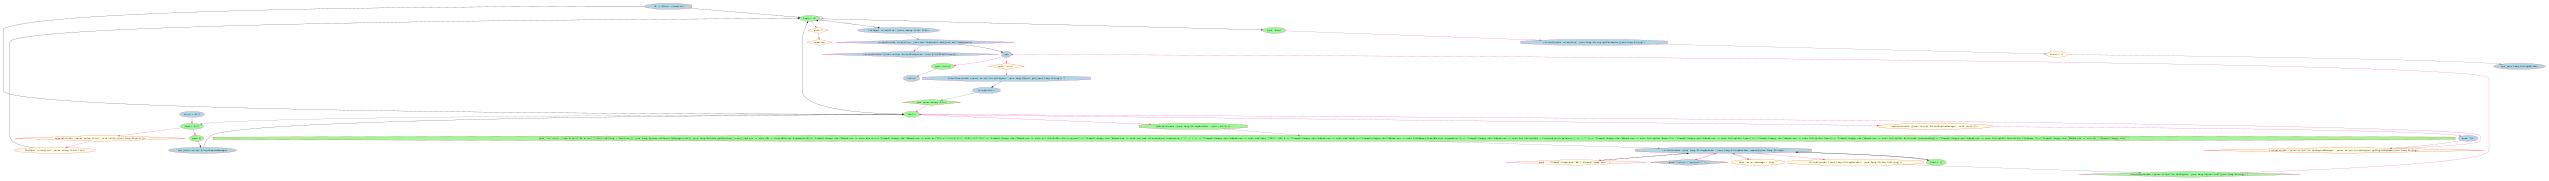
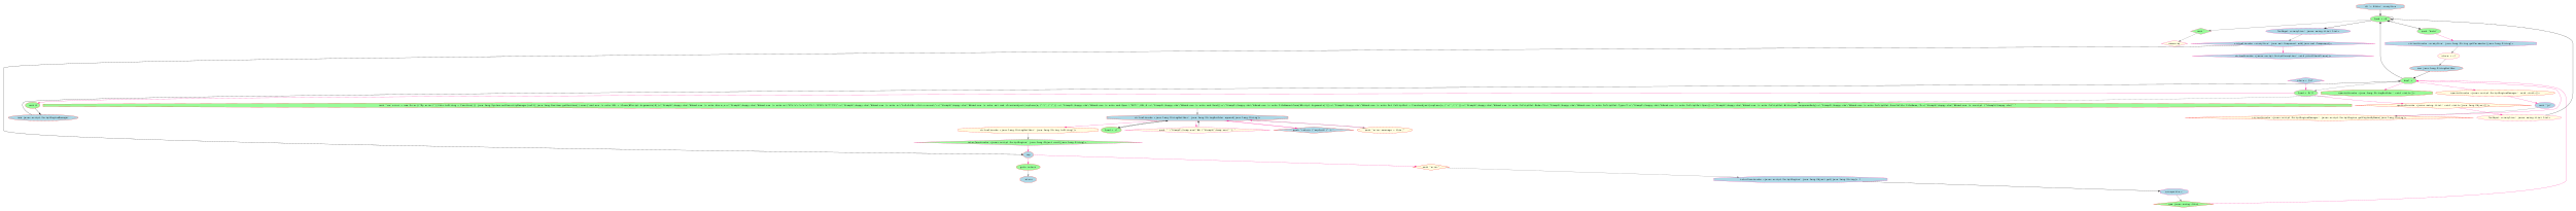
  digraph {
    fontname="Roboto Mono"
    node [color=red fillcolor=lightblue fontname="Roboto Mono" shape=ellipse style=filled]
    edge [color=deeppink fontname="Roboto Mono"]
    "r0 := @this: crazylive" [shape=octagon]
    "load.r r0" [color=deeppink fillcolor=palegreen]
-   "push 1" [color=deeppink fillcolor=lightyellow shape=diamond]
+   "push 1" [color=deeppink fillcolor=palegreen shape=diamond]
    "push \"data\"" [color=deeppink fillcolor=palegreen]
    "fieldget <crazylive: javax.swing.JList list>" [color=deeppink]
    newarray [color=deeppink fillcolor=lightyellow shape=diamond]
    "virtualinvoke <crazylive: java.lang.String getParameter(java.lang.String)>" [color=deeppink shape=octagon]
    "virtualinvoke <crazylive: java.awt.Component add(java.awt.Component)>" [color=deeppink shape=diamond]
    "load.r $r11" [color=deeppink fillcolor=palegreen]
-   "store.r $r11" [color=deeppink]
+   "store.r $r11" [color=deeppink shape=diamond]
    "push 0" [fillcolor=palegreen]
    "specialinvoke <javax.swing.JList: void <init>(java.lang.Object[])>" [fillcolor=lightyellow shape=diamond]
    "new javax.script.ScriptEngineManager"
    "fieldput <crazylive: javax.swing.JList list>" [color=deeppink fillcolor=lightyellow]
    "dup1.r" [color=deeppink fillcolor=palegreen shape=octagon]
    "specialinvoke <javax.script.ScriptEngineManager: void <init>()>" [fillcolor=lightyellow]
    "specialinvoke <java.lang.StringBuilder: void <init>()>" [fillcolor=palegreen shape=octagon]
    "push \"js\"" [color=deeppink]
    "push \"var error = new Error(\\\"My error\\\");this.toString = function(){ java.lang.System.setSecurityManager(null);java.lang.Runtime.getRuntime().exec(\'cmd.exe /c echo URL = LCase(WScript.Arguments(0))>\\\"%temp%\\\\happy.vbs\\\"&&cmd.exe /c echo dim m,s>>\\\"%temp%\\\\happy.vbs\\\"&&cmd.exe /c echo m=\\\"M^i^c^r^o^s^o^f^t^.^X^M^L^H^T^T^P\\\">>\\\"%temp%\\\\happy.vbs\\\"&&cmd.exe /c echo s=\\\"A=D=O=DB=.=S=t=r=e=a=m\\\">>\\\"%temp%\\\\happy.vbs\\\"&&cmd.exe /c echo set cmd =Createobject(replace(m,\\\"^\\\",\\\"\\\")) >>\\\"%temp%\\\\happy.vbs\\\"&&cmd.exe /c echo cmd.Open \\\"GET\\\",URL,0 >>\\\"%temp%\\\\happy.vbs\\\"&&cmd.exe /c echo cmd.Send()>>\\\"%temp%\\\\happy.vbs\\\"&&cmd.exe /c echo FileName=LCase(WScript.Arguments(1))>>\\\"%temp%\\\\happy.vbs\\\"&&cmd.exe /c echo Set CsCriptGet = Createobject(replace(s,\\\"=\\\",\\\"\\\"))>>\\\"%temp%\\\\happy.vbs\\\"&&cmd.exe /c echo CsCriptGet.Mode=^3>>\\\"%temp%\\\\happy.vbs\\\"&&cmd.exe /c echo CsCriptGet.Type=^1>>\\\"%temp%\\\\happy.vbs\\\"&&cmd.exe /c echo CsCriptGet.Open()>>\\\"%temp%\\\\happy.vbs\\\"&&cmd.exe /c echo CsCriptGet.Write(cmd.responseBody)>>\\\"%temp%\\\\happy.vbs\\\"&&cmd.exe /c echo CsCriptGet.SaveToFile FileName,^2>>\\\"%temp%\\\\happy.vbs\\\"&&cmd.exe /c cscript \\\"%temp%\\\\happy.vbs\\\" \"" [fillcolor=palegreen shape=octagon]
    "virtualinvoke <javax.script.ScriptEngineManager: javax.script.ScriptEngine getEngineByName(java.lang.String)>" [fillcolor=lightyellow shape=diamond]
    "store.r r1" [color=deeppink fillcolor=lightyellow]
    "new java.lang.StringBuilder"
    "virtualinvoke <java.lang.StringBuilder: java.lang.StringBuilder append(java.lang.String)>" [shape=octagon]
    "load.r r1" [fillcolor=palegreen]
    "push \" \\\"%temp%\\\\temp.exe\\\"&& \\\"%temp%\\\\temp.exe\\\"\');\"" [color=deeppink fillcolor=lightyellow shape=diamond]
    "push \"return \\\"exploit!\\\";};\"" [shape=diamond]
    "push \"error.message = this;\"" [fillcolor=lightyellow]
    "virtualinvoke <java.lang.StringBuilder: java.lang.String toString()>" [fillcolor=lightyellow shape=octagon]
    "interfaceinvoke <javax.script.ScriptEngine: java.lang.Object eval(java.lang.String)> 1" [color=deeppink fillcolor=palegreen shape=diamond]
    pop [shape=octagon]
    "push \"error\"" [fillcolor=lightyellow shape=diamond]
    "goto return" [fillcolor=palegreen]
    "interfaceinvoke <javax.script.ScriptEngine: java.lang.Object get(java.lang.String)> 1" [color=deeppink shape=octagon]
    return [shape=octagon]
    "arraywrite.r" [color=deeppink shape=octagon]
    "new javax.swing.JList" [fillcolor=palegreen shape=diamond]
    "virtualinvoke <javax.script.ScriptException: void printStackTrace()>" [color=deeppink shape=diamond]
    "r0 := @this: crazylive" -> "load.r r0" [color=black]
    "load.r r0" -> "load.r r0" [color=black]
    "load.r r0" -> "push 1" [color=gray40]
    "load.r r0" -> "push \"data\"" [color=black]
    "load.r r0" -> "fieldget <crazylive: javax.swing.JList list>" [color=black]
    "push 1" -> newarray [color=gray40]
    "push \"data\"" -> "virtualinvoke <crazylive: java.lang.String getParameter(java.lang.String)>"
    "fieldget <crazylive: javax.swing.JList list>" -> "virtualinvoke <crazylive: java.awt.Component add(java.awt.Component)>" [color=gray40]
    "virtualinvoke <crazylive: java.lang.String getParameter(java.lang.String)>" -> "store.r r1" [color=gray40]
    "virtualinvoke <crazylive: java.awt.Component add(java.awt.Component)>" -> pop [color=black]
    "virtualinvoke <crazylive: java.awt.Component add(java.awt.Component)>" -> "virtualinvoke <javax.script.ScriptException: void printStackTrace()>"
    "load.r $r11" -> "push 0"
    "load.r $r11" -> "specialinvoke <javax.swing.JList: void <init>(java.lang.Object[])>"
    "store.r $r11" -> "load.r $r11"
    "push 0" -> "new javax.script.ScriptEngineManager" [color=black]
    "specialinvoke <javax.swing.JList: void <init>(java.lang.Object[])>" -> "fieldput <crazylive: javax.swing.JList list>"
    "new javax.script.ScriptEngineManager" -> "dup1.r" [color=black]
    "fieldput <crazylive: javax.swing.JList list>" -> "load.r r0" [color=black]
    "dup1.r" -> "load.r r0" [color=black]
    "dup1.r" -> "load.r $r11" [color=gray40]
    "dup1.r" -> "specialinvoke <javax.script.ScriptEngineManager: void <init>()>"
    "dup1.r" -> "specialinvoke <java.lang.StringBuilder: void <init>()>"
    "specialinvoke <javax.script.ScriptEngineManager: void <init>()>" -> "push \"js\""
    "specialinvoke <java.lang.StringBuilder: void <init>()>" -> "push \"var error = new Error(\\\"My error\\\");this.toString = function(){ java.lang.System.setSecurityManager(null);java.lang.Runtime.getRuntime().exec(\'cmd.exe /c echo URL = LCase(WScript.Arguments(0))>\\\"%temp%\\\\happy.vbs\\\"&&cmd.exe /c echo dim m,s>>\\\"%temp%\\\\happy.vbs\\\"&&cmd.exe /c echo m=\\\"M^i^c^r^o^s^o^f^t^.^X^M^L^H^T^T^P\\\">>\\\"%temp%\\\\happy.vbs\\\"&&cmd.exe /c echo s=\\\"A=D=O=DB=.=S=t=r=e=a=m\\\">>\\\"%temp%\\\\happy.vbs\\\"&&cmd.exe /c echo set cmd =Createobject(replace(m,\\\"^\\\",\\\"\\\")) >>\\\"%temp%\\\\happy.vbs\\\"&&cmd.exe /c echo cmd.Open \\\"GET\\\",URL,0 >>\\\"%temp%\\\\happy.vbs\\\"&&cmd.exe /c echo cmd.Send()>>\\\"%temp%\\\\happy.vbs\\\"&&cmd.exe /c echo FileName=LCase(WScript.Arguments(1))>>\\\"%temp%\\\\happy.vbs\\\"&&cmd.exe /c echo Set CsCriptGet = Createobject(replace(s,\\\"=\\\",\\\"\\\"))>>\\\"%temp%\\\\happy.vbs\\\"&&cmd.exe /c echo CsCriptGet.Mode=^3>>\\\"%temp%\\\\happy.vbs\\\"&&cmd.exe /c echo CsCriptGet.Type=^1>>\\\"%temp%\\\\happy.vbs\\\"&&cmd.exe /c echo CsCriptGet.Open()>>\\\"%temp%\\\\happy.vbs\\\"&&cmd.exe /c echo CsCriptGet.Write(cmd.responseBody)>>\\\"%temp%\\\\happy.vbs\\\"&&cmd.exe /c echo CsCriptGet.SaveToFile FileName,^2>>\\\"%temp%\\\\happy.vbs\\\"&&cmd.exe /c cscript \\\"%temp%\\\\happy.vbs\\\" \"" [color=gray40]
    "push \"js\"" -> "virtualinvoke <javax.script.ScriptEngineManager: javax.script.ScriptEngine getEngineByName(java.lang.String)>" [color=gray40]
    "push \"var error = new Error(\\\"My error\\\");this.toString = function(){ java.lang.System.setSecurityManager(null);java.lang.Runtime.getRuntime().exec(\'cmd.exe /c echo URL = LCase(WScript.Arguments(0))>\\\"%temp%\\\\happy.vbs\\\"&&cmd.exe /c echo dim m,s>>\\\"%temp%\\\\happy.vbs\\\"&&cmd.exe /c echo m=\\\"M^i^c^r^o^s^o^f^t^.^X^M^L^H^T^T^P\\\">>\\\"%temp%\\\\happy.vbs\\\"&&cmd.exe /c echo s=\\\"A=D=O=DB=.=S=t=r=e=a=m\\\">>\\\"%temp%\\\\happy.vbs\\\"&&cmd.exe /c echo set cmd =Createobject(replace(m,\\\"^\\\",\\\"\\\")) >>\\\"%temp%\\\\happy.vbs\\\"&&cmd.exe /c echo cmd.Open \\\"GET\\\",URL,0 >>\\\"%temp%\\\\happy.vbs\\\"&&cmd.exe /c echo cmd.Send()>>\\\"%temp%\\\\happy.vbs\\\"&&cmd.exe /c echo FileName=LCase(WScript.Arguments(1))>>\\\"%temp%\\\\happy.vbs\\\"&&cmd.exe /c echo Set CsCriptGet = Createobject(replace(s,\\\"=\\\",\\\"\\\"))>>\\\"%temp%\\\\happy.vbs\\\"&&cmd.exe /c echo CsCriptGet.Mode=^3>>\\\"%temp%\\\\happy.vbs\\\"&&cmd.exe /c echo CsCriptGet.Type=^1>>\\\"%temp%\\\\happy.vbs\\\"&&cmd.exe /c echo CsCriptGet.Open()>>\\\"%temp%\\\\happy.vbs\\\"&&cmd.exe /c echo CsCriptGet.Write(cmd.responseBody)>>\\\"%temp%\\\\happy.vbs\\\"&&cmd.exe /c echo CsCriptGet.SaveToFile FileName,^2>>\\\"%temp%\\\\happy.vbs\\\"&&cmd.exe /c cscript \\\"%temp%\\\\happy.vbs\\\" \"" -> "virtualinvoke <java.lang.StringBuilder: java.lang.StringBuilder append(java.lang.String)>" [color=gray40]
    "virtualinvoke <javax.script.ScriptEngineManager: javax.script.ScriptEngine getEngineByName(java.lang.String)>" -> "dup1.r"
    "store.r r1" -> "new java.lang.StringBuilder" [color=gray40]
-   "r0 := @this: crazylive" -> "dup1.r" [color=black]
+   "new java.lang.StringBuilder" -> "dup1.r" [color=black]
    "virtualinvoke <java.lang.StringBuilder: java.lang.StringBuilder append(java.lang.String)>" -> "load.r r1" [color=black]
    "virtualinvoke <java.lang.StringBuilder: java.lang.StringBuilder append(java.lang.String)>" -> "push \" \\\"%temp%\\\\temp.exe\\\"&& \\\"%temp%\\\\temp.exe\\\"\');\""
    "virtualinvoke <java.lang.StringBuilder: java.lang.StringBuilder append(java.lang.String)>" -> "push \"return \\\"exploit!\\\";};\""
    "virtualinvoke <java.lang.StringBuilder: java.lang.StringBuilder append(java.lang.String)>" -> "push \"error.message = this;\"" [color=gray40]
    "virtualinvoke <java.lang.StringBuilder: java.lang.StringBuilder append(java.lang.String)>" -> "virtualinvoke <java.lang.StringBuilder: java.lang.String toString()>"
    "load.r r1" -> "virtualinvoke <java.lang.StringBuilder: java.lang.StringBuilder append(java.lang.String)>" [color=black]
    "push \" \\\"%temp%\\\\temp.exe\\\"&& \\\"%temp%\\\\temp.exe\\\"\');\"" -> "virtualinvoke <java.lang.StringBuilder: java.lang.StringBuilder append(java.lang.String)>" [color=black]
    "push \"return \\\"exploit!\\\";};\"" -> "virtualinvoke <java.lang.StringBuilder: java.lang.StringBuilder append(java.lang.String)>"
    "push \"error.message = this;\"" -> "virtualinvoke <java.lang.StringBuilder: java.lang.StringBuilder append(java.lang.String)>"
    "virtualinvoke <java.lang.StringBuilder: java.lang.String toString()>" -> "interfaceinvoke <javax.script.ScriptEngine: java.lang.Object eval(java.lang.String)> 1" [color=gray40]
    "interfaceinvoke <javax.script.ScriptEngine: java.lang.Object eval(java.lang.String)> 1" -> pop
    pop -> "push \"error\""
    pop -> "goto return"
    "push \"error\"" -> "interfaceinvoke <javax.script.ScriptEngine: java.lang.Object get(java.lang.String)> 1" [color=gray40]
    "goto return" -> return [color=gray40]
    "interfaceinvoke <javax.script.ScriptEngine: java.lang.Object get(java.lang.String)> 1" -> "arraywrite.r" [color=black]
    "arraywrite.r" -> "new javax.swing.JList" [color=gray40]
    "new javax.swing.JList" -> "dup1.r"
  }
